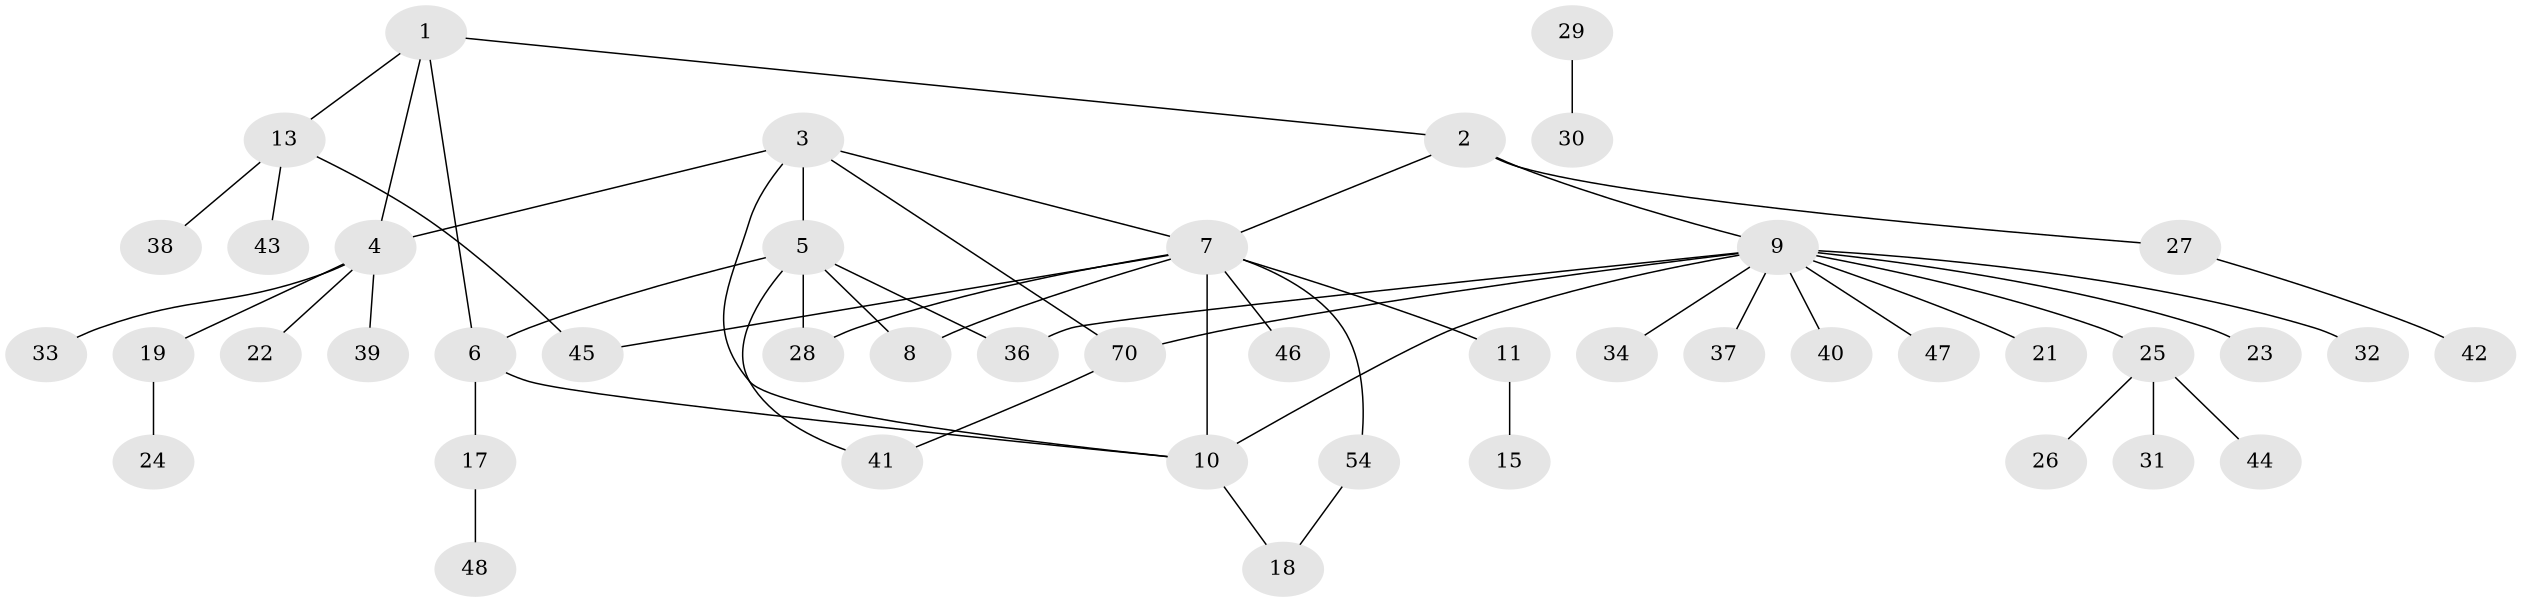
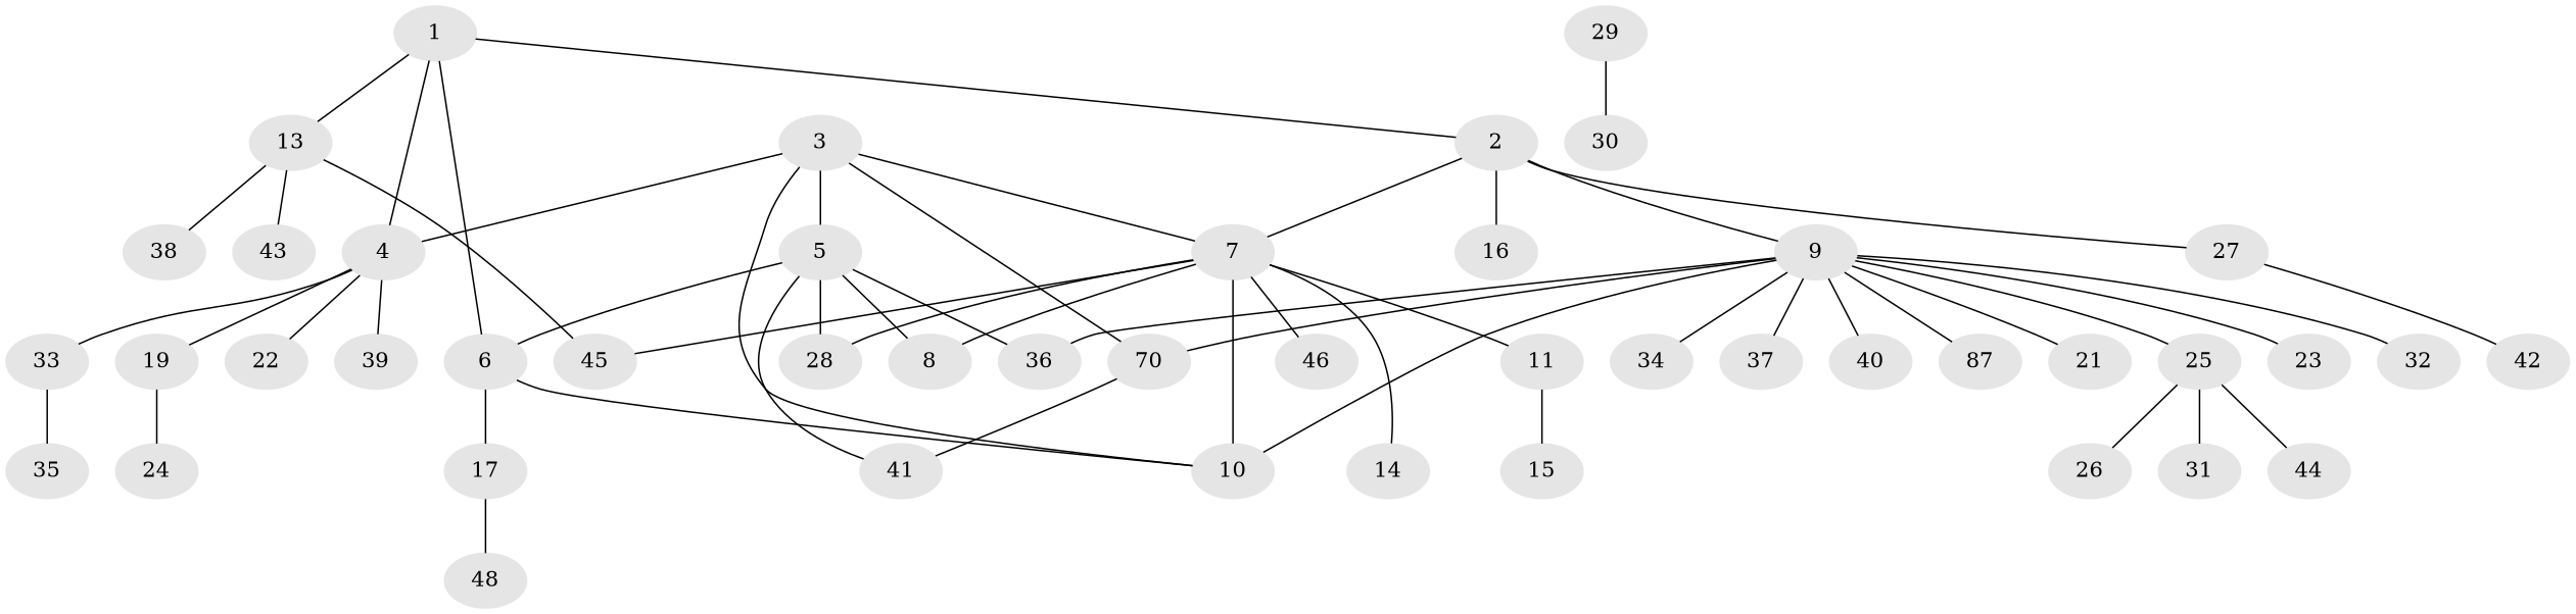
  graph {
    node [color=gray90 style=filled]
    1
    2
    4
    6
    13
    7
    9
+   16
    27
    19
    22
    33
    39
    10
    17
    45
    38
    43
    8
    28
    11
-   14 [label=54]
+   14
    46
    n24 [label=70]
    36
    21
    23
    25
    32
    34
    37
    40
-   47
+   47 [label=87]
    42
    3
    5
    41
-   18
    24
+   35
    48
    15
    26
    31
    44
    29
    30
    1 -- 2
    1 -- 4
    1 -- 6
    1 -- 13
    2 -- 7
    2 -- 9
+   2 -- 16
    2 -- 27
    4 -- 19
    4 -- 22
    4 -- 33
    4 -- 39
    6 -- 10
    6 -- 17
    13 -- 45
    13 -- 38
    13 -- 43
    7 -- 10
    7 -- 45
    7 -- 8
    7 -- 28
    7 -- 11
    7 -- 14
    7 -- 46
    9 -- 10
    9 -- n24
    9 -- 36
    9 -- 21
    9 -- 23
    9 -- 25
    9 -- 32
    9 -- 34
    9 -- 37
    9 -- 40
    9 -- 47
    27 -- 42
    19 -- 24
-   10 -- 18
+   33 -- 35
    17 -- 48
    11 -- 15
-   14 -- 18
    n24 -- 41
    25 -- 26
    25 -- 31
    25 -- 44
    3 -- 4
    3 -- 7
    3 -- 10
    3 -- n24
    3 -- 5
    5 -- 6
    5 -- 8
    5 -- 28
    5 -- 36
    5 -- 41
    29 -- 30
  }
